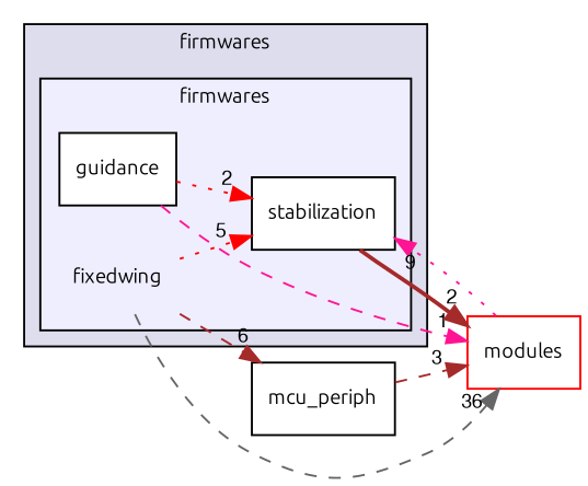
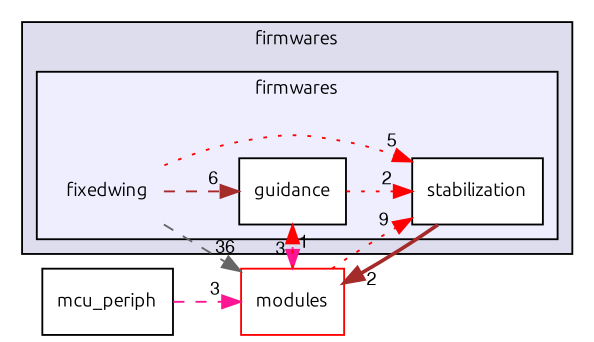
  digraph {
    compound=true
    fontname=Ubuntu
    rankdir=LR
    node [fontname=Ubuntu fontsize=10 shape=box fillcolor=white style=filled]
    edge [color=red fontname=Ubuntu headlabel=2 labeldistance=1.5 labelfontname=FreeSans labelfontsize=10 style=dotted]
    n1 [label=fixedwing shape=plaintext fillcolor="" style=""]
    n2 [color=black label=guidance]
    n3 [color=black label=stabilization]
    n4 [label=mcu_periph fillcolor="" style=""]
    n5 [color=red label=modules]
    subgraph cluster_1 {
      bgcolor="#ddddee"
      fontsize=10
      label=firmwares
      pencolor=black
      subgraph cluster_2 {
        bgcolor="#eeeeff"
        fontsize=10
        label=firmwares
        pencolor=black
        n1
        n2
        n3
      }
    }
    n1 -> n3 [headlabel=5]
-   n1 -> n4 [color=brown headlabel=6 style=dashed]
+   n1 -> n2 [color=brown headlabel=6 style=dashed]
    n1 -> n5 [color=gray40 headlabel=36 style=dashed]
    n2 -> n3
    n2 -> n5 [color=deeppink headlabel=1 style=dashed]
    n3 -> n5 [color=brown style=bold]
-   n4 -> n5 [color=brown headlabel=3 style=dashed]
-   n5 -> n3 [color=deeppink headlabel=9]
+   n4 -> n5 [color=deeppink headlabel=3 style=dashed]
+   n5 -> n2 [headlabel=3]
+   n5 -> n3 [headlabel=9]
  }
